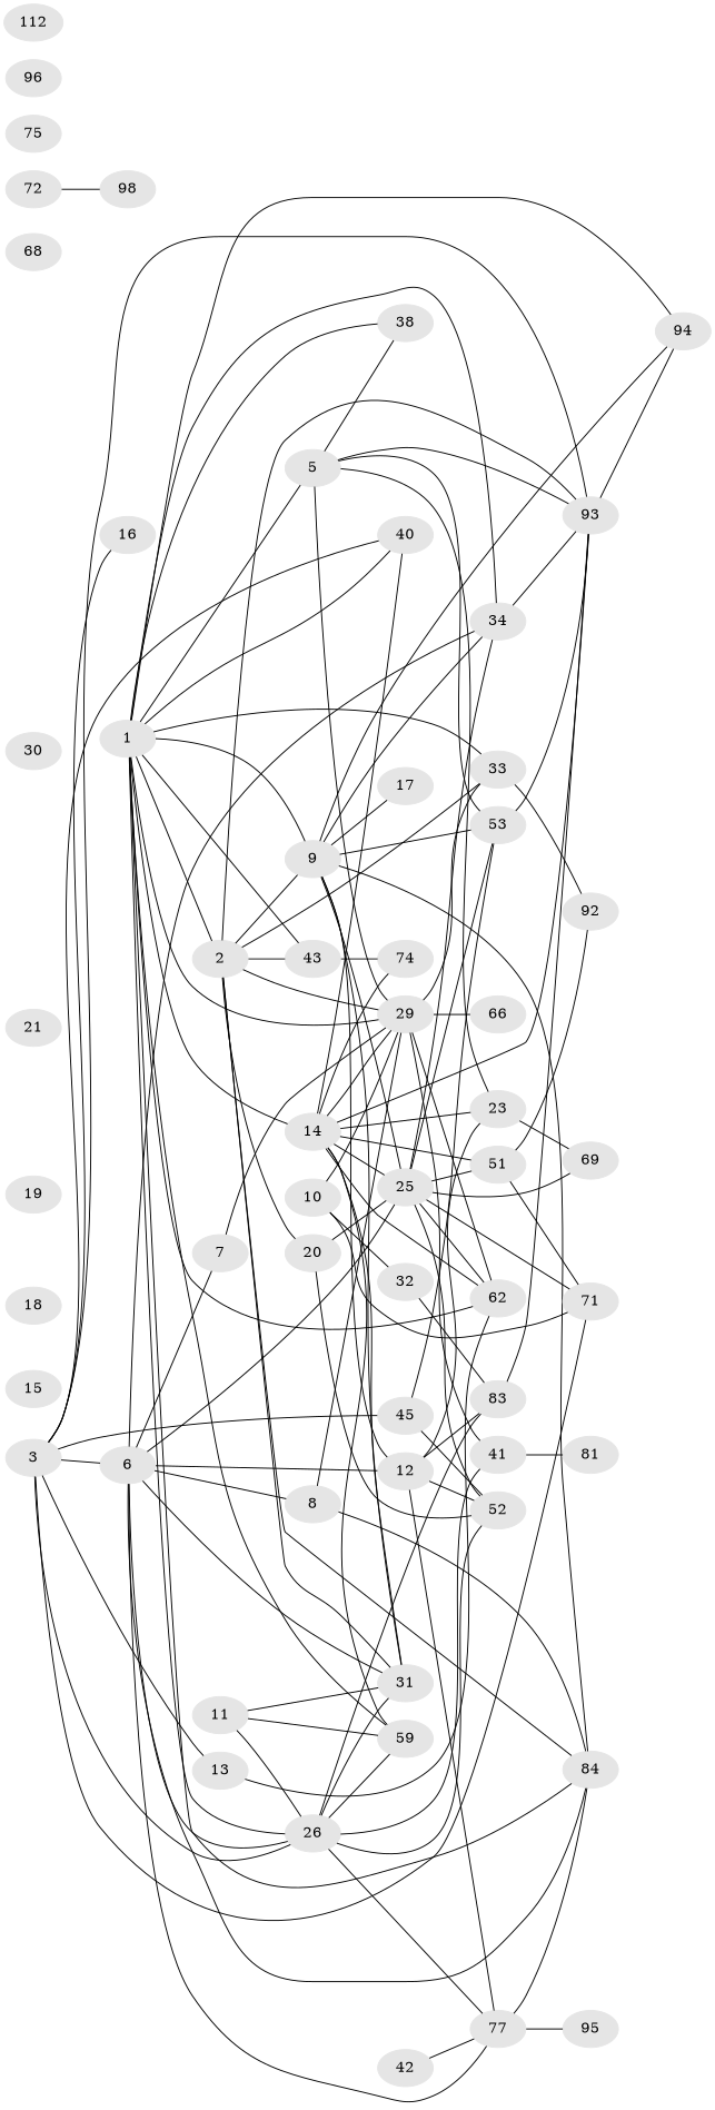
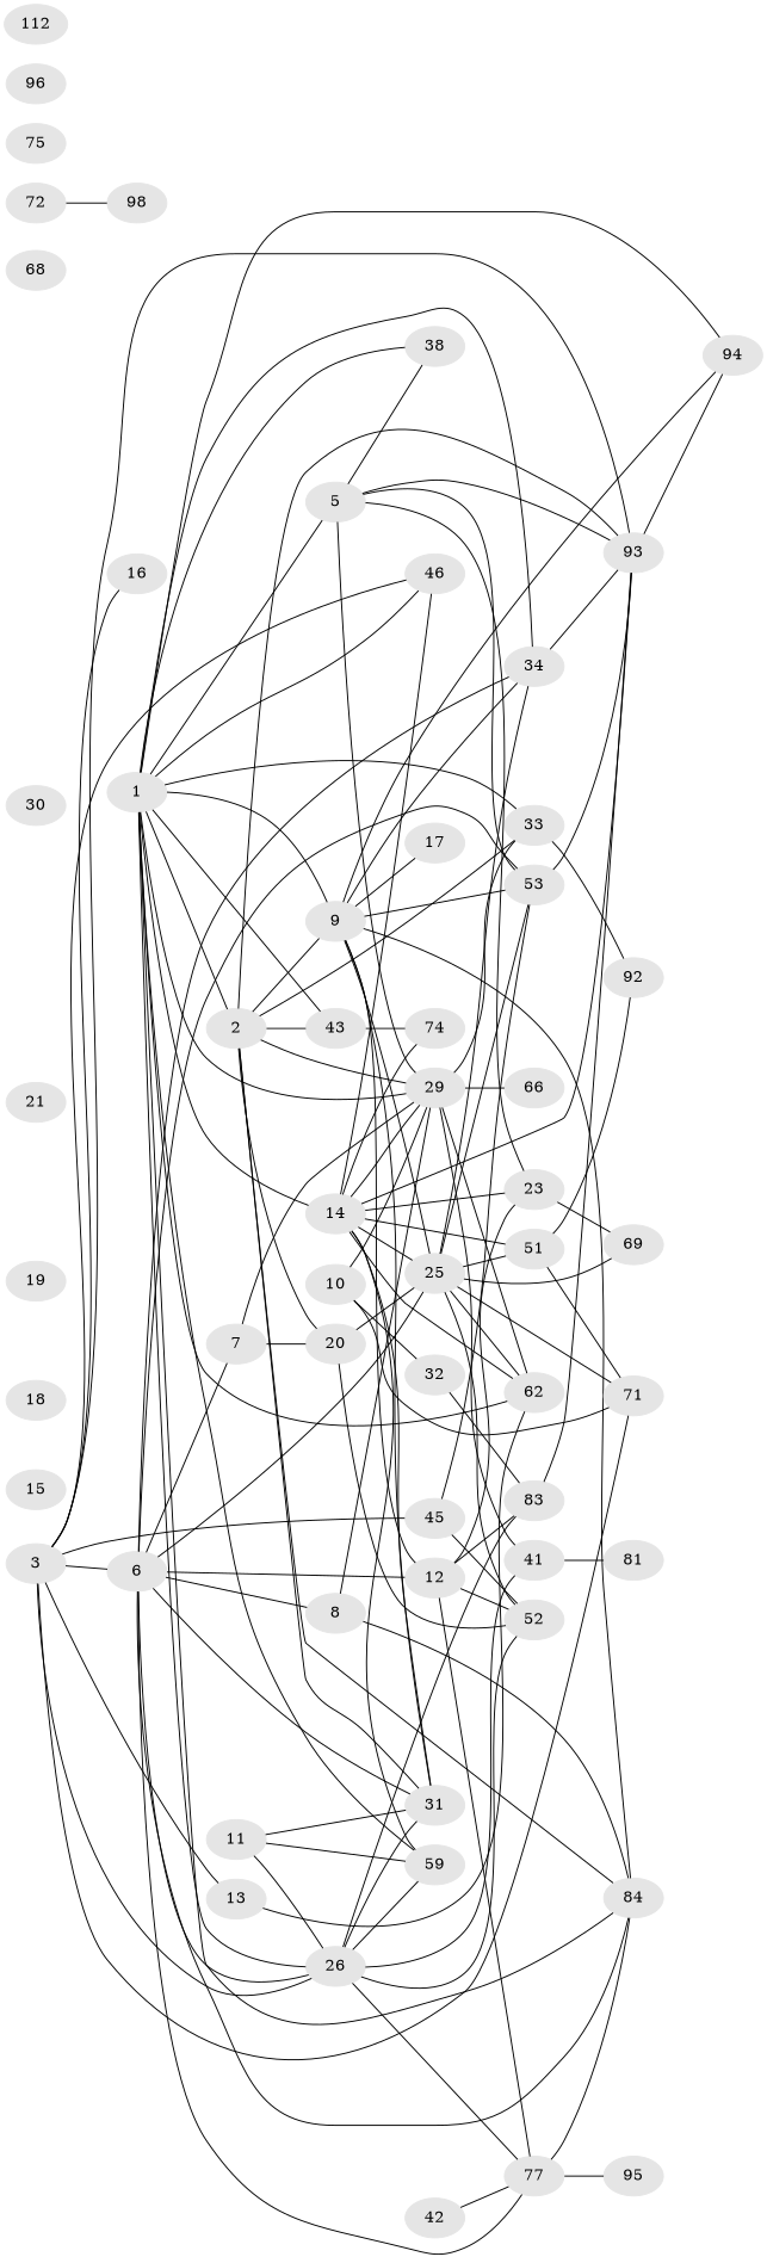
  graph {
    rankdir=LR
    node [color=gray90 style=filled]
    1 [super="+76+22"]
    2 [super="+78+57+54"]
    5 [super="+28"]
    9 [super="+88+49"]
    14 [super="+107+24"]
    26 [super="+55+79+40"]
    29 [super="+63+85"]
    33 [super="+39"]
    34 [super="+82+58"]
    38
    43
-   46 [super="+91" label=40]
+   46 [super="+91"]
    59 [super="+115"]
    62 [super="+89"]
    84 [super="+102"]
    94
    93 [super="+103"]
    20
    31 [super="+65+110"]
    23 [super="+61"]
    53 [super="+67+86"]
    12 [super="+64+37"]
    25 [super="+50"]
    17
    51
    74
    77 [super="+99+87+83"]
    52 [super="+111"]
    n29 [label=83]
    41
    66
    92
    3 [super="+4"]
    6 [super="+27+47+80+100+36"]
    13 [super="+70"]
    16
    45 [super="+113"]
    71
    7
    8 [super="+48"]
    69
    95
    10
    32
    11
    15
    18
    19
    21
    81
    30
    42
    68
    72
    98
    75
    96
    112
    1 -- 2
    1 -- 5
    1 -- 9
    1 -- 14
    1 -- 26
    1 -- 29
    1 -- 33
    1 -- 34
    1 -- 38
    1 -- 43
    1 -- 46 [weight=3]
    1 -- 59
    1 -- 62
    1 -- 84
    1 -- 94
    2 -- 9
    2 -- 29
    2 -- 33
    2 -- 43
    2 -- 84
    2 -- 93
    2 -- 20
    2 -- 31
    5 -- 29
    5 -- 38
    5 -- 93
    5 -- 23
    5 -- 53
    9 -- 34
    9 -- 84
    9 -- 94
    9 -- 31
    9 -- 53
    9 -- 12
    9 -- 25
    9 -- 17
    14 -- 29 [weight=2]
    14 -- 46
    14 -- 59
    14 -- 62
    14 -- 93
    14 -- 31
    14 -- 23
    14 -- 25
    14 -- 51
    14 -- 74
    26 -- 59
    26 -- 31
    26 -- 77
    26 -- 52
    26 -- n29
    26 -- 41
    29 -- 33
    29 -- 62
    29 -- 41
    29 -- 66
    33 -- 92
    34 -- 93
    43 -- 74
    93 -- 94
    20 -- 25
    20 -- 52
    23 -- 69
    53 -- 93
    12 -- 23
    12 -- 77
    12 -- 52
    12 -- n29
    25 -- 34
    25 -- 62
    25 -- 53
    25 -- 51
    25 -- 52
    25 -- 71
    25 -- 69
    51 -- 92
    51 -- 71
    77 -- 84
    77 -- 95
    n29 -- 93
    41 -- 81
    3 -- 26
    3 -- 46
    3 -- 93
    3 -- 6
    3 -- 13
    3 -- 16
    3 -- 45
    3 -- 71
    6 -- 26
    6 -- 34
    6 -- 84
    6 -- 31
+   6 -- 53
    6 -- 12
    6 -- 25 [weight=2]
    6 -- 77
    6 -- 7 [weight=2]
    6 -- 8
    13 -- 62
    45 -- 53
    45 -- 52
    7 -- 29
+   7 -- 20
    8 -- 29
    8 -- 84
    10 -- 29
    10 -- 71
    10 -- 32
    32 -- n29
    11 -- 26
    11 -- 59
    11 -- 31
    42 -- 77
    72 -- 98
  }
